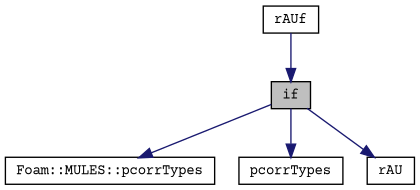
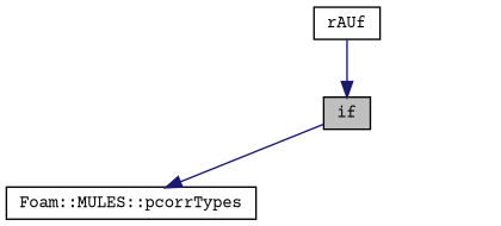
  digraph {
    fontname="Courier Prime"
    rankdir=TB
    node [color=black fontname="Courier Prime" fontsize=10 shape=record]
    edge [color=midnightblue fontname="Courier Prime" fontsize=10 labelfontname=FreeSans labelfontsize=10 style=solid]
    n1 [fillcolor=grey75 fontcolor=black height=0.2 label=if style=filled width=0.4]
    n2 [height=0.2 label="Foam::MULES::pcorrTypes" width=0.4]
-   n3 [height=0.2 label=pcorrTypes width=0.4]
-   n4 [height=0.2 label=rAU width=0.4]
    n5 [height=0.2 label=rAUf width=0.4]
    n1 -> n2
-   n1 -> n3
-   n1 -> n4
    n5 -> n1
  }
